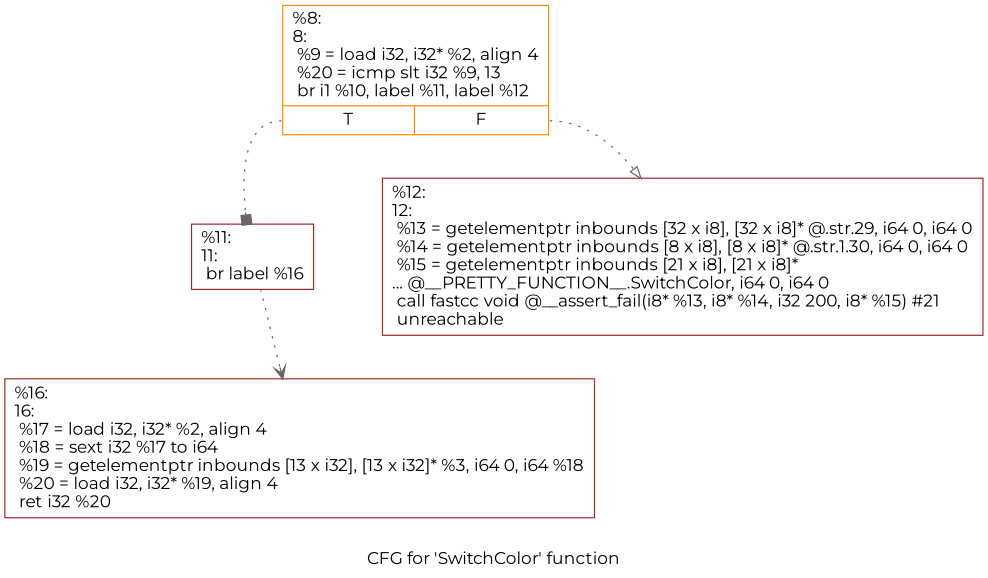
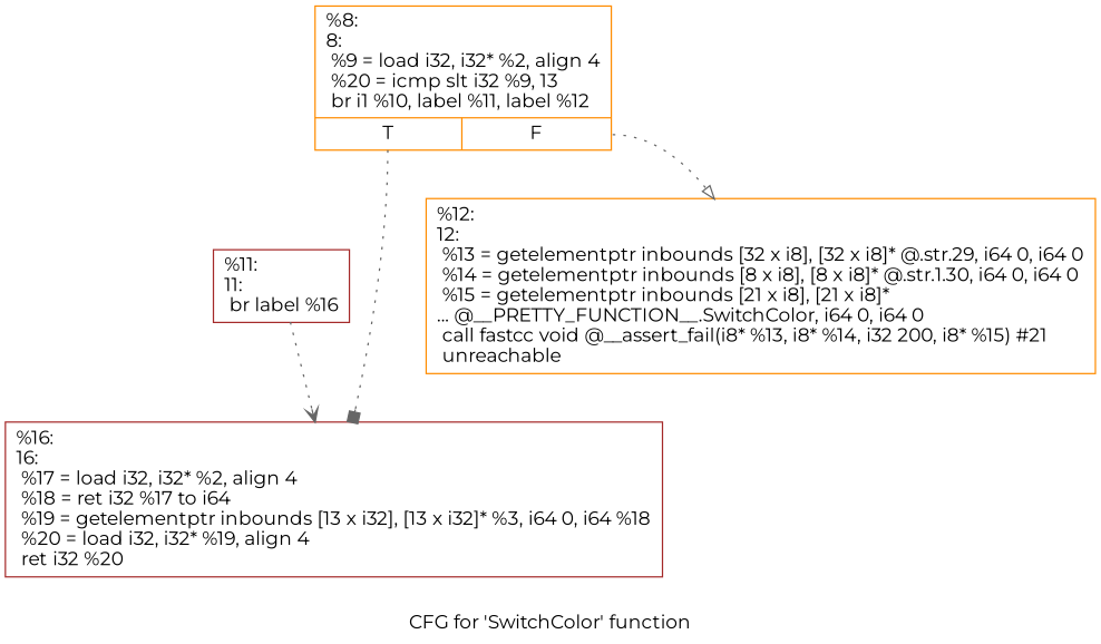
  digraph {
    fontname=Montserrat
    label="CFG for 'SwitchColor' function"
    node [color=darkorange fontname=Montserrat shape=record]
    edge [color=gray40 fontname=Montserrat style=dotted tailport=s0]
    n1 [label="{%8:\l8:                                                \l  %9 = load i32, i32* %2, align 4\l  %20 = icmp slt i32 %9, 13\l  br i1 %10, label %11, label %12\l|{<s0>T|<s1>F}}"]
-   n2 [color=brown label="{%12:\l12:                                               \l  %13 = getelementptr inbounds [32 x i8], [32 x i8]* @.str.29, i64 0, i64 0\l  %14 = getelementptr inbounds [8 x i8], [8 x i8]* @.str.1.30, i64 0, i64 0\l  %15 = getelementptr inbounds [21 x i8], [21 x i8]*\l... @__PRETTY_FUNCTION__.SwitchColor, i64 0, i64 0\l  call fastcc void @__assert_fail(i8* %13, i8* %14, i32 200, i8* %15) #21\l  unreachable\l}"]
+   n2 [label="{%12:\l12:                                               \l  %13 = getelementptr inbounds [32 x i8], [32 x i8]* @.str.29, i64 0, i64 0\l  %14 = getelementptr inbounds [8 x i8], [8 x i8]* @.str.1.30, i64 0, i64 0\l  %15 = getelementptr inbounds [21 x i8], [21 x i8]*\l... @__PRETTY_FUNCTION__.SwitchColor, i64 0, i64 0\l  call fastcc void @__assert_fail(i8* %13, i8* %14, i32 200, i8* %15) #21\l  unreachable\l}"]
    n3 [color=brown label="{%11:\l11:                                               \l  br label %16\l}"]
-   n4 [color=brown label="{%16:\l16:                                               \l  %17 = load i32, i32* %2, align 4\l  %18 = sext i32 %17 to i64\l  %19 = getelementptr inbounds [13 x i32], [13 x i32]* %3, i64 0, i64 %18\l  %20 = load i32, i32* %19, align 4\l  ret i32 %20\l}"]
+   n4 [color=brown label="{%16:\l16:                                               \l  %17 = load i32, i32* %2, align 4\l  %18 = ret i32 %17 to i64\l  %19 = getelementptr inbounds [13 x i32], [13 x i32]* %3, i64 0, i64 %18\l  %20 = load i32, i32* %19, align 4\l  ret i32 %20\l}"]
    n1 -> n2 [arrowhead=onormal tailport=s1]
-   n1 -> n3 [arrowhead=box]
+   n1 -> n4 [arrowhead=box]
    n3 -> n4 [arrowhead=vee]
  }
